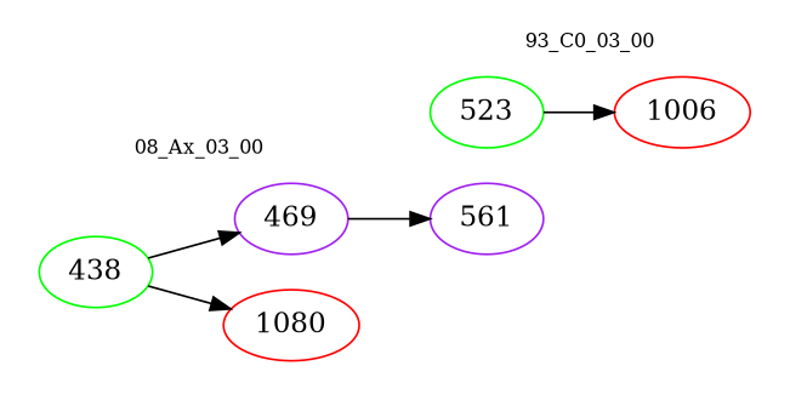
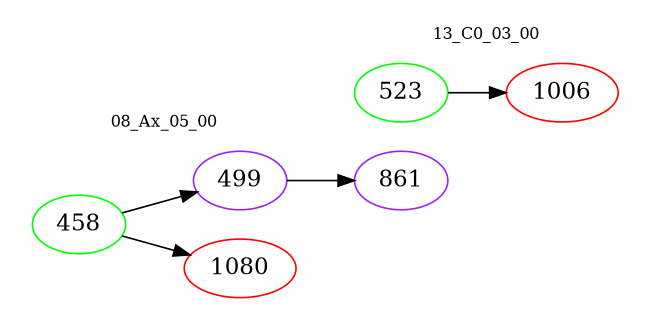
  digraph {
    rankdir=LR
    node [color=green]
    edge [color=black]
-   n1 [label=438]
+   n1 [label=458]
    n2 [color=red label=1080]
-   n3 [color=purple label=469]
+   n3 [color=purple label=499]
    n4 [label=523]
-   n5 [color=purple label=561]
+   n5 [color=purple label=861]
    n6 [color=red label=1006]
    subgraph cluster_1 {
      color=white
      fontsize=10
-     label="08_Ax_03_00"
+     label="08_Ax_05_00"
      n1
      n2
      n3
    }
    subgraph cluster_2 {
      color=white
      fontsize=10
-     label="93_C0_03_00"
+     label="13_C0_03_00"
      n4
      n5
      n6
    }
    n1 -> n2
    n1 -> n3
    n3 -> n5
    n4 -> n6
  }
